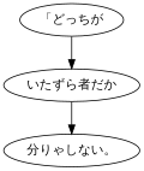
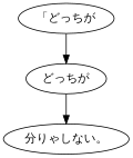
  digraph {
    n1 [label="「どっちが"]
-   n2 [label="いたずら者だか"]
+   n2 [label="どっちが"]
    n3 [label="分りゃしない。"]
    n1 -> n2
    n2 -> n3
  }
